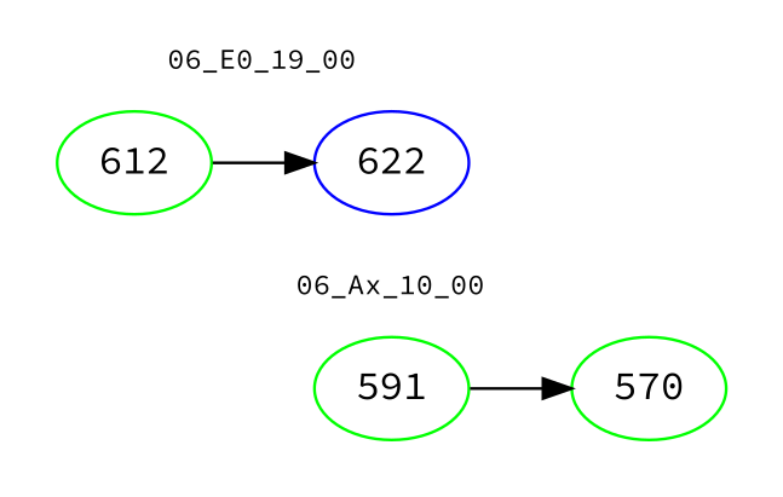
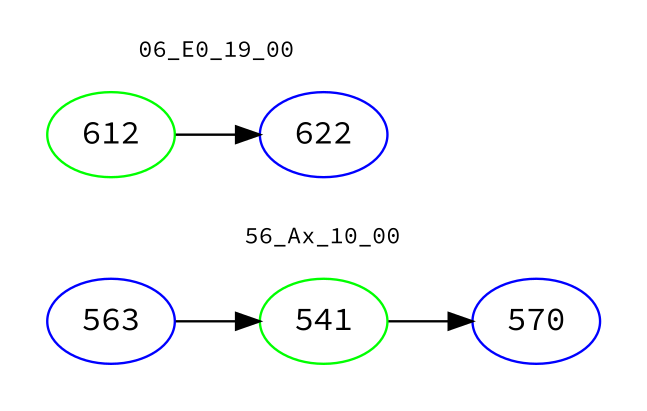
  digraph {
    fontname="Source Code Pro"
    rankdir=LR
    node [color=blue fontname="Source Code Pro"]
    edge [color=black fontname="Source Code Pro"]
-   n2 [color=green label=591]
-   n3 [color=green label=570]
+   n1 [label=563]
+   n2 [color=green label=541]
+   n3 [label=570]
    n4 [color=green label=612]
    n5 [label=622]
    subgraph cluster_1 {
      color=white
      fontsize=10
-     label="06_Ax_10_00"
+     label="56_Ax_10_00"
+     n1
      n2
      n3
    }
    subgraph cluster_2 {
      color=white
      fontsize=10
      label="06_E0_19_00"
      n4
      n5
    }
+   n1 -> n2
    n2 -> n3
    n4 -> n5
  }
